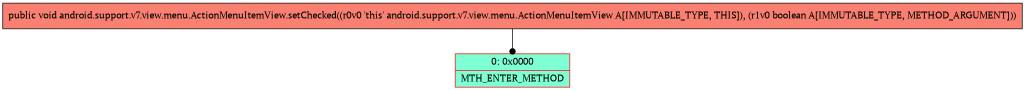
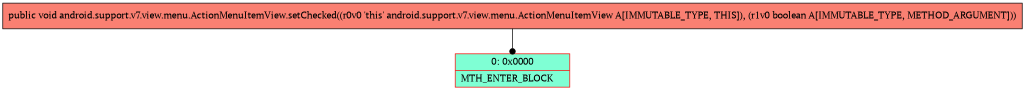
  digraph {
    fontname="PT Serif"
    node [shape=record style=filled fontname="PT Serif"]
-   n1 [color=red label="{0\:\ 0x0000|MTH_ENTER_METHOD\l}" fillcolor=aquamarine]
+   n1 [color=red label="{0\:\ 0x0000|MTH_ENTER_BLOCK\l}" fillcolor=aquamarine]
    n2 [label="{public void android.support.v7.view.menu.ActionMenuItemView.setChecked((r0v0 'this' android.support.v7.view.menu.ActionMenuItemView A[IMMUTABLE_TYPE, THIS]), (r1v0 boolean A[IMMUTABLE_TYPE, METHOD_ARGUMENT])) }" fillcolor=salmon]
    subgraph cluster_1 {
      label="R(0)"
    }
    n2 -> n1 [style=solid arrowhead=dot fontname="PT Serif"]
  }
